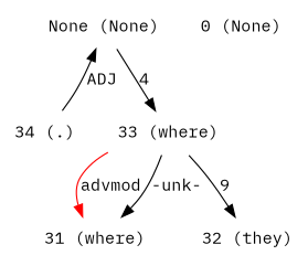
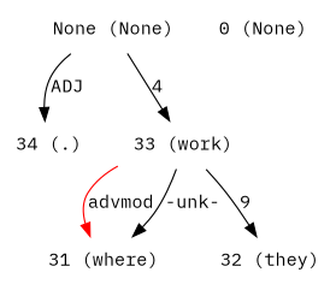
  digraph {
    fontname="IBM Plex Mono"
    node [fontname="IBM Plex Mono" shape=plaintext]
    edge [dir=forward fontname="IBM Plex Mono"]
    n1 [label="None (None)"]
    n2 [label="34 (.)"]
-   n3 [label="33 (where)"]
+   n3 [label="33 (work)"]
    n4 [label="31 (where)"]
    n5 [label="32 (they)"]
    n6 [label="0 (None)"]
-   n2 -> n1 [label=ADJ]
+   n1 -> n2 [label=ADJ]
    n1 -> n3 [label=4]
    n3 -> n4 [color=red label=advmod]
    n3 -> n4 [label="-unk-"]
    n3 -> n5 [label=9]
  }
